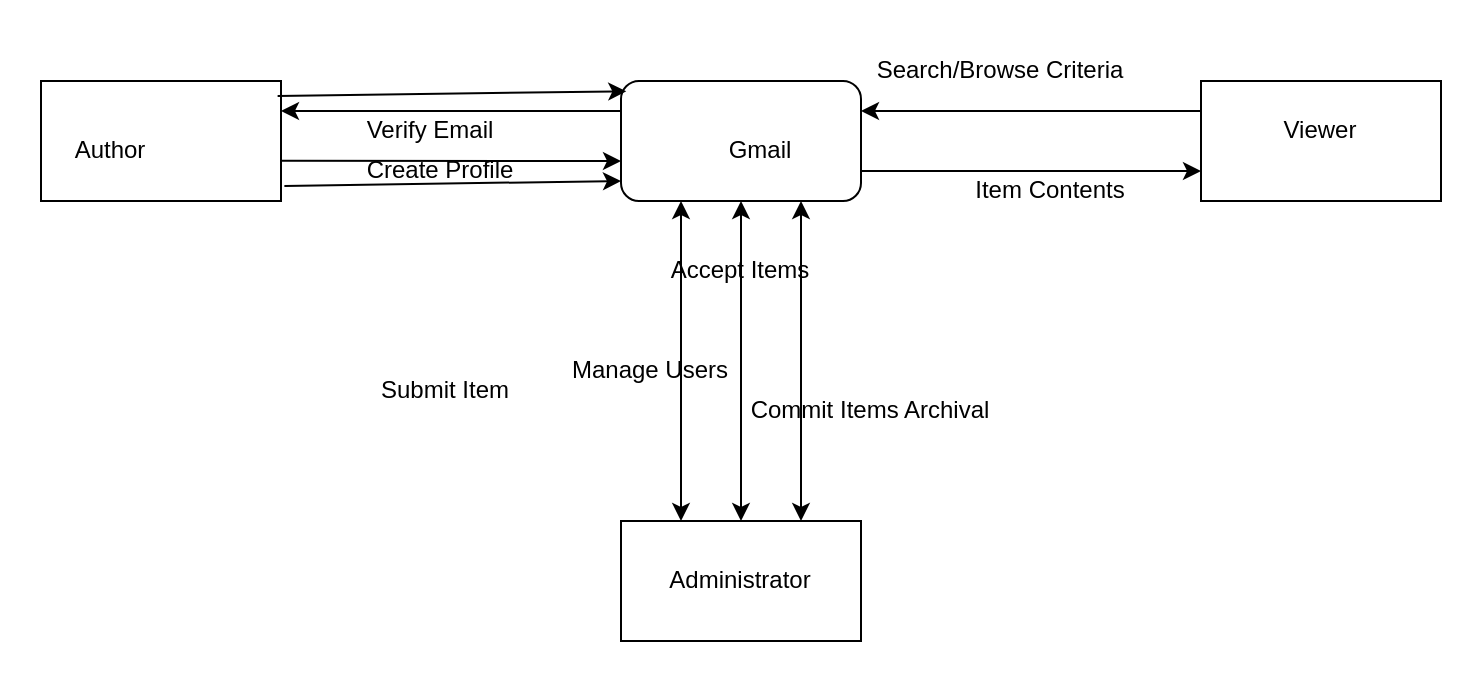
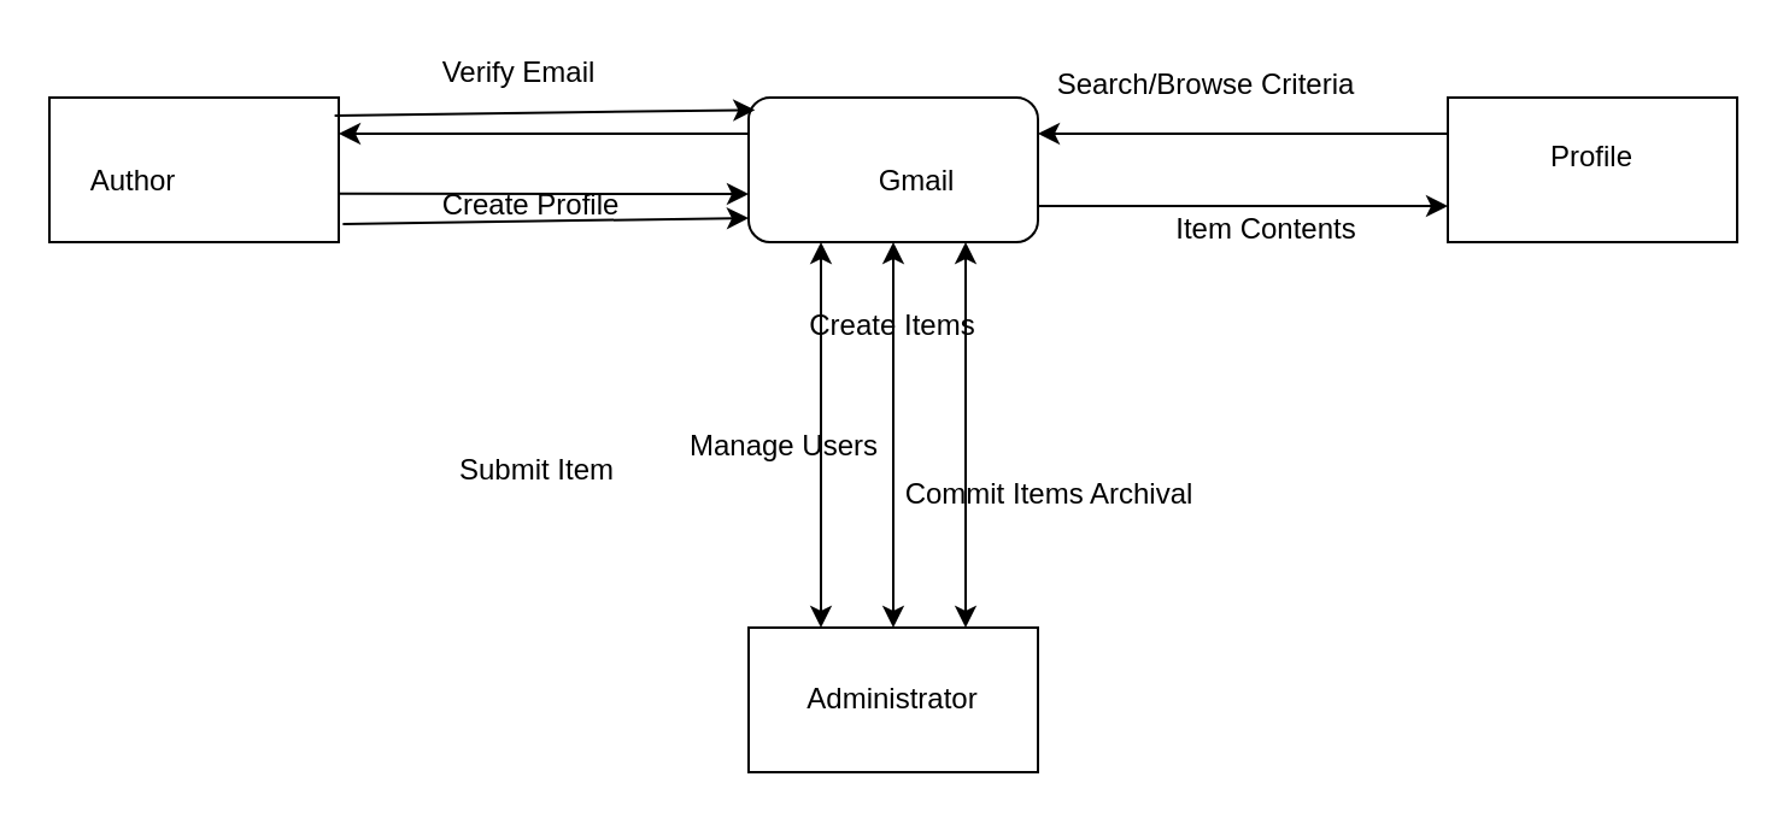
  <mxCell id="0" />
  <mxCell id="1" parent="0" />
  <mxCell id="2" value="" style="rounded=0;whiteSpace=wrap;html=1;" vertex="1" parent="1"><mxGeometry x="20" y="40" width="120" height="60" as="geometry" /></mxCell>
  <mxCell id="3" value="" style="rounded=0;whiteSpace=wrap;html=1;" vertex="1" parent="1"><mxGeometry x="310" y="260" width="120" height="60" as="geometry" /></mxCell>
  <mxCell id="4" value="" style="rounded=0;whiteSpace=wrap;html=1;" vertex="1" parent="1"><mxGeometry x="600" y="40" width="120" height="60" as="geometry" /></mxCell>
  <mxCell id="5" value="" style="rounded=1;whiteSpace=wrap;html=1;" vertex="1" parent="1"><mxGeometry x="310" y="40" width="120" height="60" as="geometry" /></mxCell>
  <mxCell id="6" value="" style="endArrow=classic;html=1;rounded=0;exitX=0;exitY=0.25;exitDx=0;exitDy=0;entryX=1;entryY=0.25;entryDx=0;entryDy=0;" edge="1" parent="1" source="5" target="2"><mxGeometry width="50" height="50" relative="1" as="geometry"><mxPoint x="90" y="120" as="sourcePoint" /><mxPoint x="140" y="70" as="targetPoint" /></mxGeometry></mxCell>
  <mxCell id="7" value="" style="endArrow=classic;html=1;rounded=0;exitX=1.014;exitY=0.874;exitDx=0;exitDy=0;exitPerimeter=0;" edge="1" parent="1" source="2"><mxGeometry width="50" height="50" relative="1" as="geometry"><mxPoint x="260" y="140" as="sourcePoint" /><mxPoint x="310" y="90" as="targetPoint" /></mxGeometry></mxCell>
  <mxCell id="8" value="" style="endArrow=classic;html=1;rounded=0;entryX=0.022;entryY=0.085;entryDx=0;entryDy=0;entryPerimeter=0;exitX=0.986;exitY=0.125;exitDx=0;exitDy=0;exitPerimeter=0;" edge="1" parent="1" source="2" target="5"><mxGeometry width="50" height="50" relative="1" as="geometry"><mxPoint x="140" y="60" as="sourcePoint" /><mxPoint x="190" y="10" as="targetPoint" /></mxGeometry></mxCell>
  <mxCell id="9" value="" style="endArrow=classic;html=1;rounded=0;exitX=0;exitY=0.25;exitDx=0;exitDy=0;entryX=1;entryY=0.25;entryDx=0;entryDy=0;" edge="1" parent="1" source="4" target="5"><mxGeometry width="50" height="50" relative="1" as="geometry"><mxPoint x="500" y="30" as="sourcePoint" /><mxPoint x="550" y="-20" as="targetPoint" /></mxGeometry></mxCell>
  <mxCell id="10" value="" style="endArrow=classic;html=1;rounded=0;exitX=1.003;exitY=0.664;exitDx=0;exitDy=0;exitPerimeter=0;" edge="1" parent="1" source="2"><mxGeometry width="50" height="50" relative="1" as="geometry"><mxPoint x="260" y="130" as="sourcePoint" /><mxPoint x="310" y="80" as="targetPoint" /></mxGeometry></mxCell>
  <mxCell id="11" value="" style="endArrow=classic;html=1;rounded=0;exitX=1;exitY=0.75;exitDx=0;exitDy=0;entryX=0;entryY=0.75;entryDx=0;entryDy=0;" edge="1" parent="1" source="5" target="4"><mxGeometry width="50" height="50" relative="1" as="geometry"><mxPoint x="530" y="110" as="sourcePoint" /><mxPoint x="580" y="60" as="targetPoint" /></mxGeometry></mxCell>
  <mxCell id="12" value="" style="endArrow=classic;startArrow=classic;html=1;rounded=0;entryX=0.25;entryY=1;entryDx=0;entryDy=0;exitX=0.25;exitY=0;exitDx=0;exitDy=0;" edge="1" parent="1" source="3" target="5"><mxGeometry width="50" height="50" relative="1" as="geometry"><mxPoint x="280" y="230" as="sourcePoint" /><mxPoint x="330" y="180" as="targetPoint" /></mxGeometry></mxCell>
  <mxCell id="13" value="" style="endArrow=classic;startArrow=classic;html=1;rounded=0;exitX=0.5;exitY=0;exitDx=0;exitDy=0;" edge="1" parent="1" source="3" target="5"><mxGeometry width="50" height="50" relative="1" as="geometry"><mxPoint x="350" y="240" as="sourcePoint" /><mxPoint x="400" y="190" as="targetPoint" /></mxGeometry></mxCell>
  <mxCell id="14" value="" style="endArrow=classic;startArrow=classic;html=1;rounded=0;entryX=0.75;entryY=1;entryDx=0;entryDy=0;exitX=0.75;exitY=0;exitDx=0;exitDy=0;" edge="1" parent="1" source="3" target="5"><mxGeometry width="50" height="50" relative="1" as="geometry"><mxPoint x="400" y="240" as="sourcePoint" /><mxPoint x="450" y="190" as="targetPoint" /></mxGeometry></mxCell>
- <mxCell id="15" value="Verify Email" style="text;html=1;align=center;verticalAlign=middle;whiteSpace=wrap;rounded=0;" vertex="1" parent="1"><mxGeometry x="180" y="50" width="70" height="30" as="geometry" /></mxCell>
+ <mxCell id="15" value="Verify Email" style="text;html=1;align=center;verticalAlign=middle;whiteSpace=wrap;rounded=0;" vertex="1" parent="1"><mxGeometry x="180" y="15" width="70" height="30" as="geometry" /></mxCell>
  <mxCell id="16" value="Create Profile" style="text;html=1;align=center;verticalAlign=middle;whiteSpace=wrap;rounded=0;" vertex="1" parent="1"><mxGeometry x="180" y="80" width="80" height="10" as="geometry" /></mxCell>
  <mxCell id="17" value="Submit Item" style="text;html=1;align=center;verticalAlign=middle;whiteSpace=wrap;rounded=0;" vertex="1" parent="1"><mxGeometry x="185" y="180" width="75" height="30" as="geometry" /></mxCell>
  <mxCell id="18" value="Search/Browse Criteria" style="text;html=1;align=center;verticalAlign=middle;whiteSpace=wrap;rounded=0;" vertex="1" parent="1"><mxGeometry x="430" y="20" width="140" height="30" as="geometry" /></mxCell>
  <mxCell id="19" value="Item Contents" style="text;html=1;align=center;verticalAlign=middle;whiteSpace=wrap;rounded=0;" vertex="1" parent="1"><mxGeometry x="470" y="80" width="110" height="30" as="geometry" /></mxCell>
  <mxCell id="20" value="Manage Users" style="text;html=1;align=center;verticalAlign=middle;whiteSpace=wrap;rounded=0;" vertex="1" parent="1"><mxGeometry x="280" y="170" width="90" height="30" as="geometry" /></mxCell>
- <mxCell id="21" value="Accept Items" style="text;html=1;align=center;verticalAlign=middle;whiteSpace=wrap;rounded=0;" vertex="1" parent="1"><mxGeometry x="330" y="120" width="80" height="30" as="geometry" /></mxCell>
+ <mxCell id="21" value="Create Items" style="text;html=1;align=center;verticalAlign=middle;whiteSpace=wrap;rounded=0;" vertex="1" parent="1"><mxGeometry x="330" y="120" width="80" height="30" as="geometry" /></mxCell>
  <mxCell id="22" value="Commit Items Archival" style="text;html=1;align=center;verticalAlign=middle;whiteSpace=wrap;rounded=0;" vertex="1" parent="1"><mxGeometry x="370" y="190" width="130" height="30" as="geometry" /></mxCell>
  <mxCell id="23" value="Administrator" style="text;html=1;align=center;verticalAlign=middle;whiteSpace=wrap;rounded=0;" vertex="1" parent="1"><mxGeometry x="340" y="275" width="60" height="30" as="geometry" /></mxCell>
  <mxCell id="24" value="Gmail" style="text;html=1;align=center;verticalAlign=middle;whiteSpace=wrap;rounded=0;" vertex="1" parent="1"><mxGeometry x="350" y="60" width="60" height="30" as="geometry" /></mxCell>
  <mxCell id="25" value="Author" style="text;html=1;align=center;verticalAlign=middle;whiteSpace=wrap;rounded=0;" vertex="1" parent="1"><mxGeometry x="25" y="60" width="60" height="30" as="geometry" /></mxCell>
- <mxCell id="26" value="Viewer" style="text;html=1;align=center;verticalAlign=middle;whiteSpace=wrap;rounded=0;" vertex="1" parent="1"><mxGeometry x="630" y="50" width="60" height="30" as="geometry" /></mxCell>
+ <mxCell id="26" value="Profile" style="text;html=1;align=center;verticalAlign=middle;whiteSpace=wrap;rounded=0;" vertex="1" parent="1"><mxGeometry x="630" y="50" width="60" height="30" as="geometry" /></mxCell>
